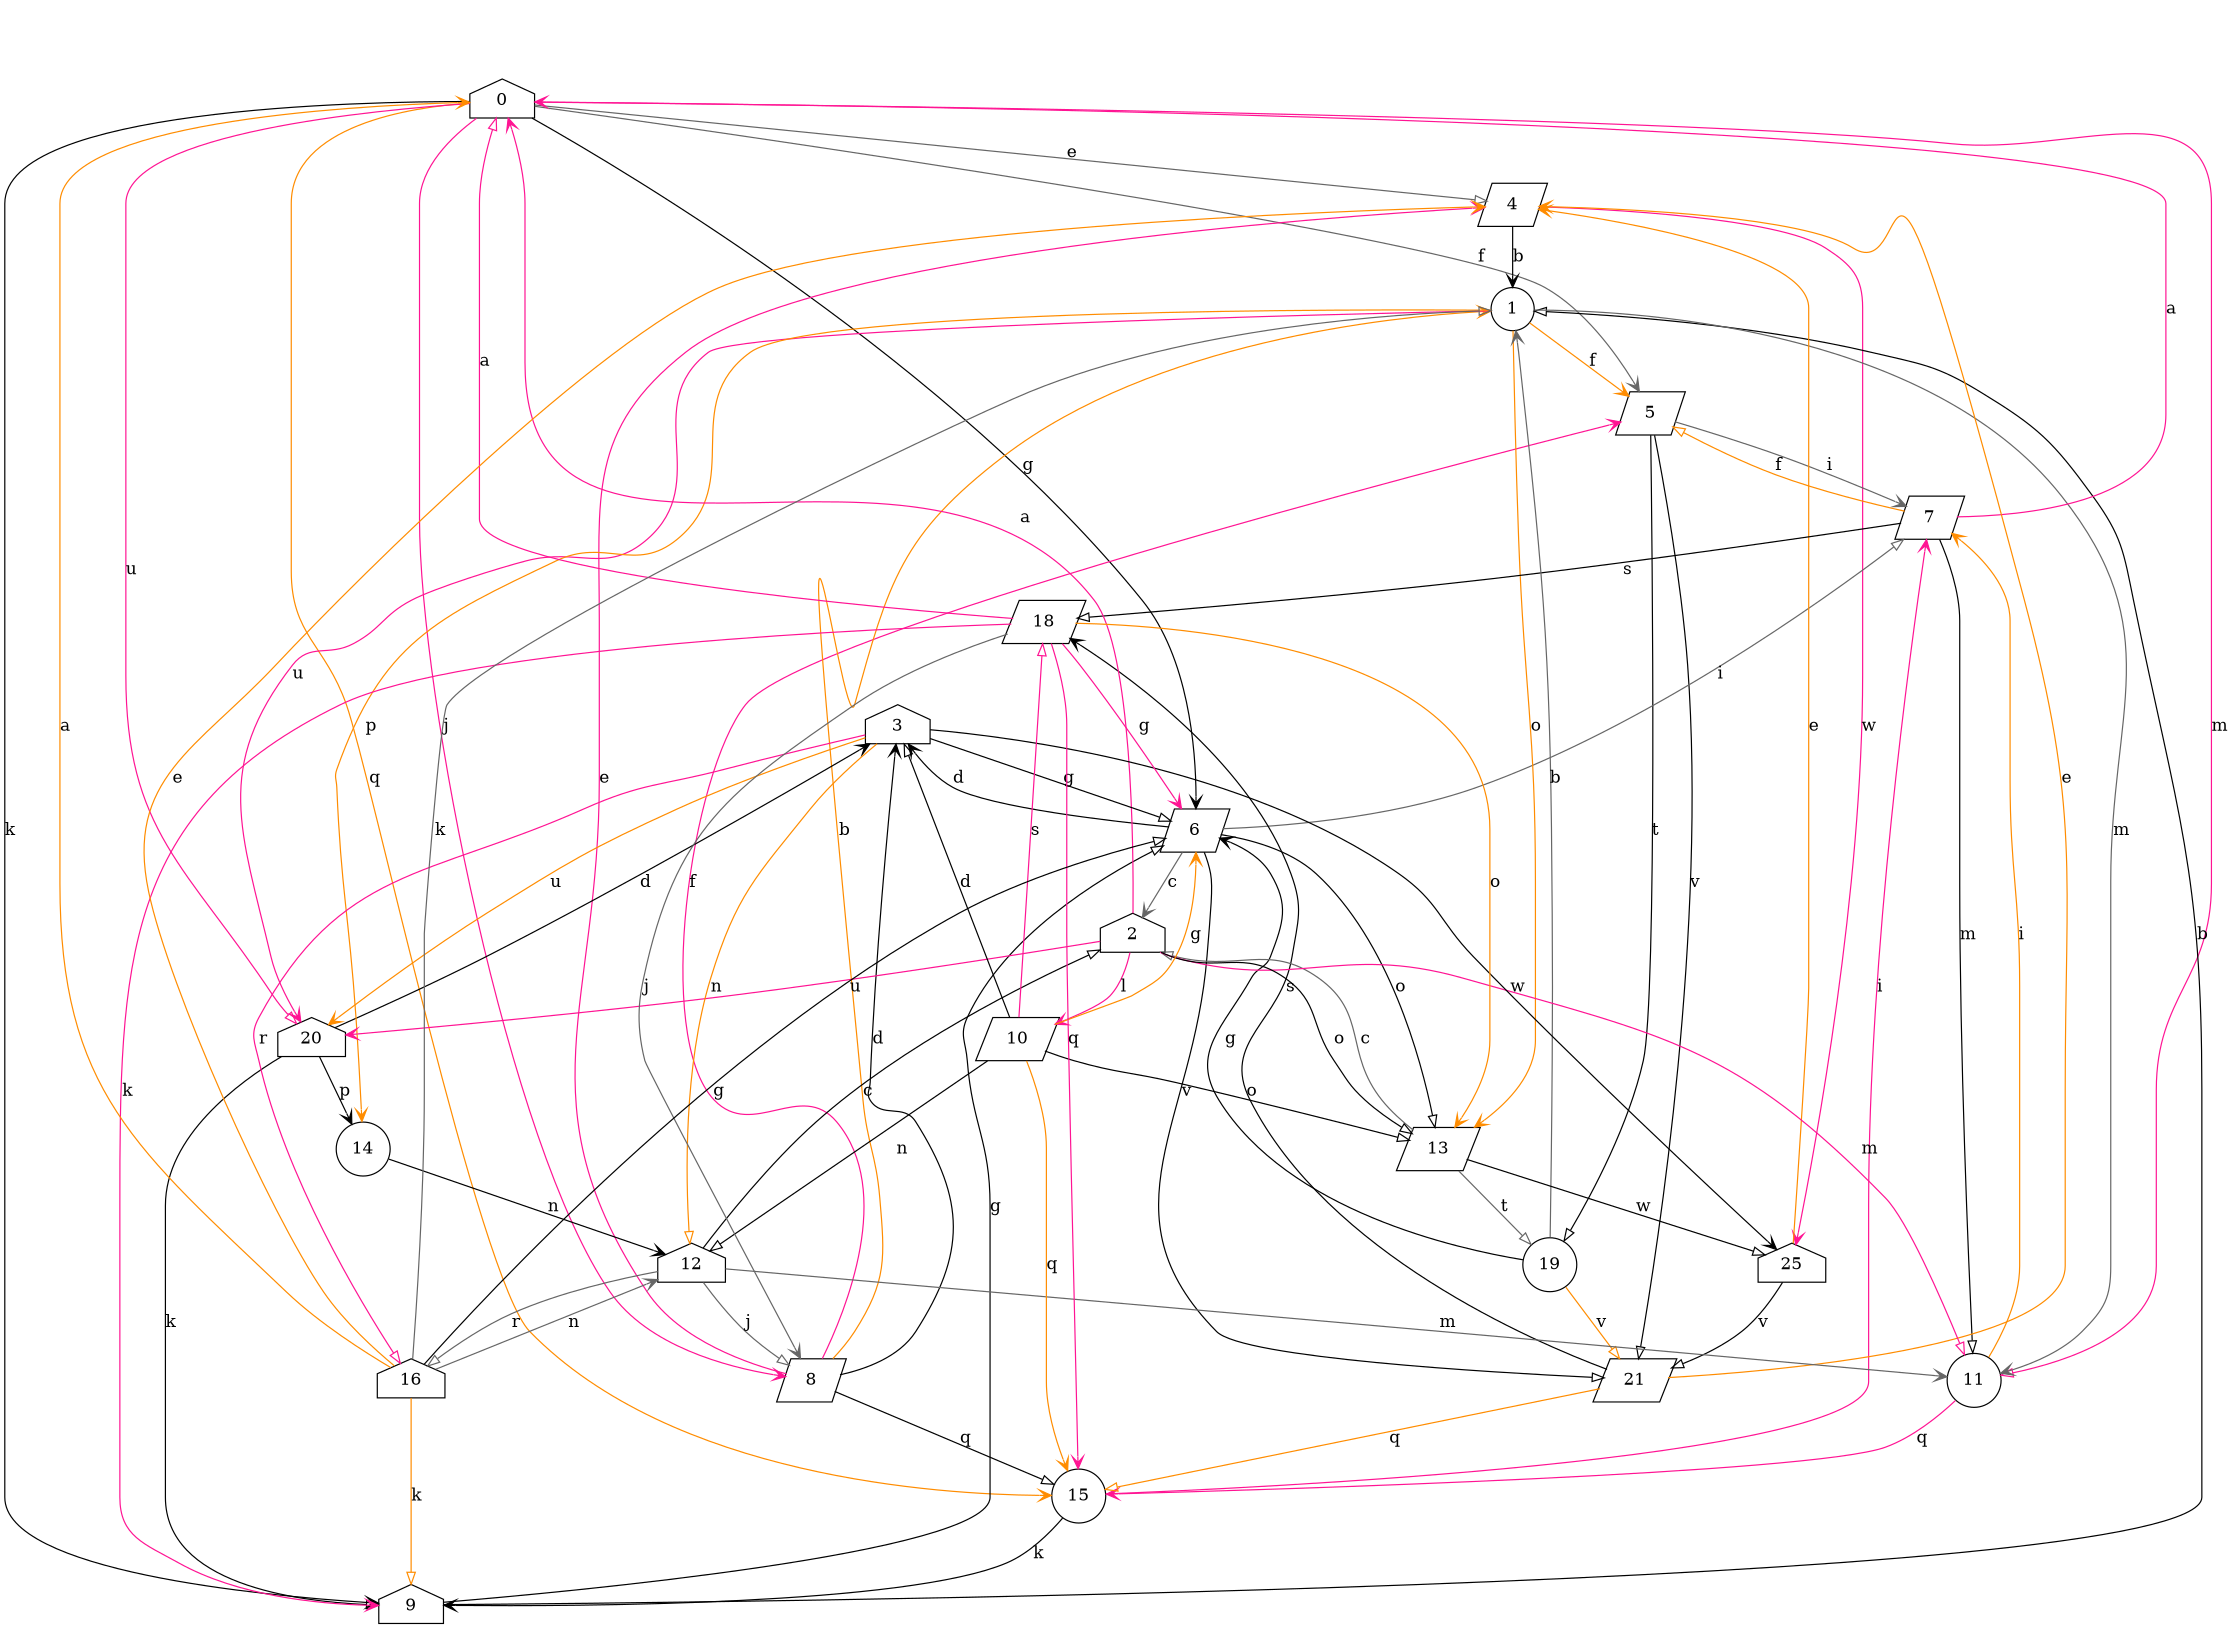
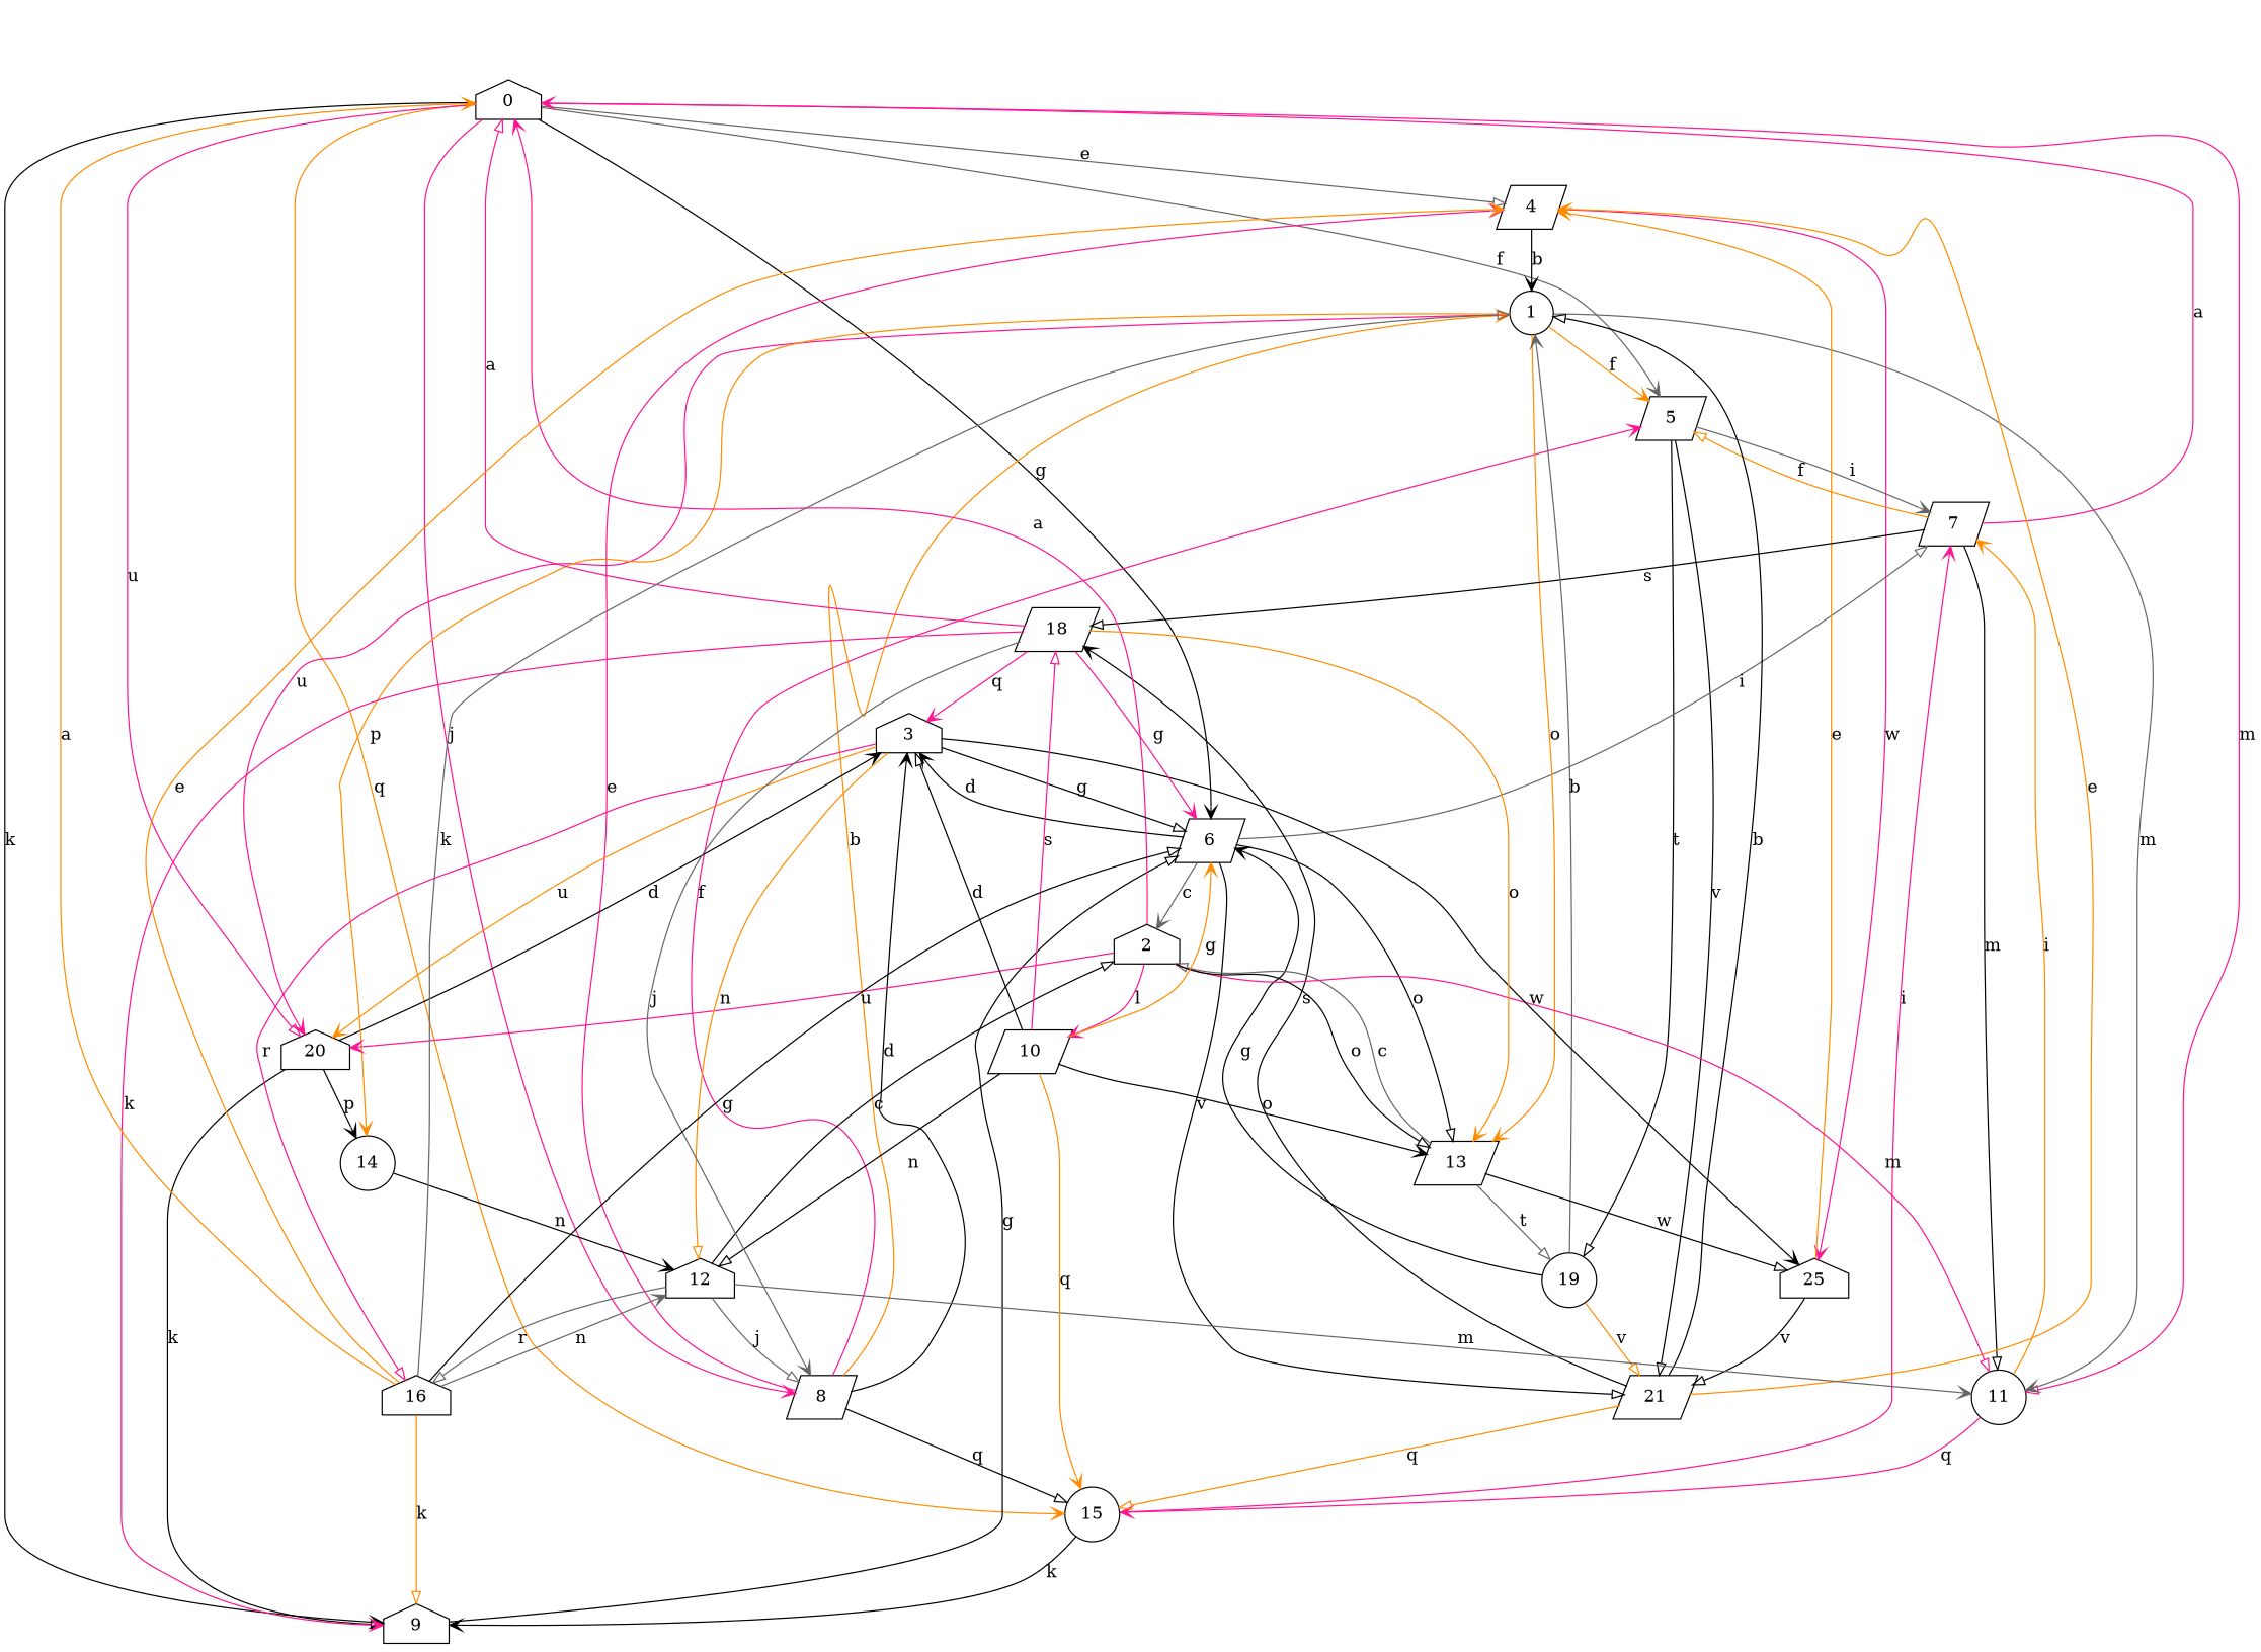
  strict digraph {
    node [shape=parallelogram]
    edge [arrowhead=vee color=black]
    0 [shape=house]
    4
    5
    6
    8
    9 [shape=house]
    11 [shape=circle]
    15 [shape=circle]
    20 [shape=house]
    1 [shape=circle]
    n11 [label=25 shape=house]
    7
    19 [shape=circle]
    21
    13
    2 [shape=house]
    3 [shape=house]
    14 [shape=circle]
    12 [shape=house]
    10
    18
    16 [shape=house]
    0 -> 4 [arrowhead=onormal color=gray40 label=e]
    0 -> 5 [color=gray40 label=f]
    0 -> 6 [label=g]
    0 -> 8 [color=deeppink label=j]
    0 -> 9 [label=k]
    0 -> 11 [arrowhead=onormal color=deeppink label=m]
    0 -> 15 [color=darkorange label=q]
    0 -> 20 [arrowhead=onormal color=deeppink label=u]
    4 -> 1 [label=b]
    4 -> n11 [color=deeppink label=w]
    5 -> 7 [color=gray40 label=i]
    5 -> 19 [arrowhead=onormal label=t]
    5 -> 21 [arrowhead=onormal label=v]
    6 -> 7 [arrowhead=onormal color=gray40 label=i]
    6 -> 21 [arrowhead=onormal label=v]
    6 -> 13 [arrowhead=onormal label=o]
    6 -> 2 [color=gray40 label=c]
    6 -> 3 [label=d]
    8 -> 4 [color=deeppink label=e]
    8 -> 5 [color=deeppink label=f]
    8 -> 15 [arrowhead=onormal label=q]
    8 -> 1 [color=darkorange label=b]
    8 -> 3 [label=d]
    9 -> 6 [arrowhead=onormal label=g]
    11 -> 15 [color=deeppink label=q]
    11 -> 7 [color=darkorange label=i]
    15 -> 9 [label=k]
    15 -> 7 [color=deeppink label=i]
    20 -> 9 [arrowhead=onormal label=k]
    20 -> 3 [label=d]
    20 -> 14 [label=p]
    1 -> 5 [color=darkorange label=f]
    1 -> 11 [color=gray40 label=m]
    1 -> 20 [color=deeppink label=u]
    1 -> 13 [color=darkorange label=o]
    1 -> 14 [color=darkorange label=p]
    n11 -> 4 [color=darkorange label=e]
    n11 -> 21 [arrowhead=onormal label=v]
    7 -> 0 [color=deeppink label=a]
    7 -> 5 [arrowhead=onormal color=darkorange label=f]
    7 -> 11 [arrowhead=onormal label=m]
    7 -> 18 [arrowhead=onormal label=s]
    19 -> 6 [label=g]
    19 -> 1 [color=gray40 label=b]
    19 -> 21 [arrowhead=onormal color=darkorange label=v]
    21 -> 4 [color=darkorange label=e]
    21 -> 15 [arrowhead=onormal color=darkorange label=q]
-   9 -> 1 [arrowhead=onormal label=b]
+   21 -> 1 [arrowhead=onormal label=b]
    21 -> 18 [label=s]
    13 -> n11 [arrowhead=onormal label=w]
    13 -> 19 [arrowhead=onormal color=gray40 label=t]
    13 -> 2 [arrowhead=onormal color=gray40 label=c]
    2 -> 0 [color=deeppink label=a]
    2 -> 11 [arrowhead=onormal color=deeppink label=m]
    2 -> 20 [color=deeppink label=u]
    2 -> 13 [arrowhead=onormal label=o]
    2 -> 10 [color=deeppink label=l]
    3 -> 6 [arrowhead=onormal label=g]
    3 -> 20 [color=darkorange label=u]
    3 -> n11 [label=w]
    3 -> 12 [arrowhead=onormal color=darkorange label=n]
    3 -> 16 [arrowhead=onormal color=deeppink label=r]
    14 -> 12 [label=n]
    12 -> 8 [arrowhead=onormal color=gray40 label=j]
    12 -> 11 [color=gray40 label=m]
    12 -> 2 [arrowhead=onormal label=c]
    12 -> 16 [arrowhead=onormal color=gray40 label=r]
    10 -> 6 [color=darkorange label=g]
    10 -> 15 [color=darkorange label=q]
-   10 -> 13 [arrowhead=onormal label=o]
+   10 -> 13 [label=o]
    10 -> 3 [arrowhead=onormal label=d]
    10 -> 12 [arrowhead=onormal label=n]
    10 -> 18 [arrowhead=onormal color=deeppink label=s]
    18 -> 0 [arrowhead=onormal color=deeppink label=a]
    18 -> 6 [color=deeppink label=g]
    18 -> 8 [color=gray40 label=j]
    18 -> 9 [color=deeppink label=k]
-   18 -> 15 [color=deeppink label=q]
+   18 -> 3 [color=deeppink label=q]
    18 -> 13 [color=darkorange label=o]
    16 -> 0 [color=darkorange label=a]
    16 -> 4 [color=darkorange label=e]
    16 -> 6 [arrowhead=onormal label=g]
    16 -> 9 [arrowhead=onormal color=darkorange label=k]
    16 -> 1 [arrowhead=onormal color=gray40 label=k]
    16 -> 12 [color=gray40 label=n]
  }
